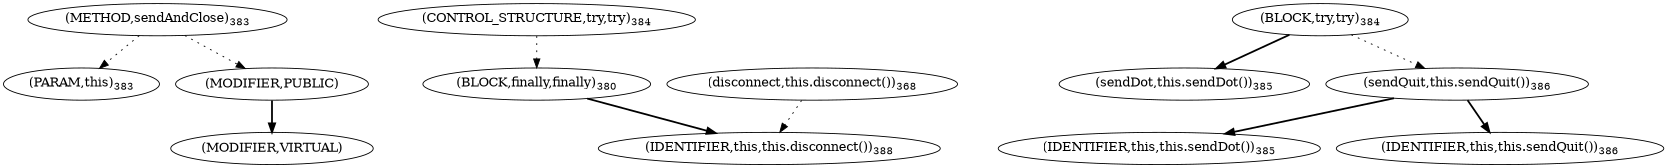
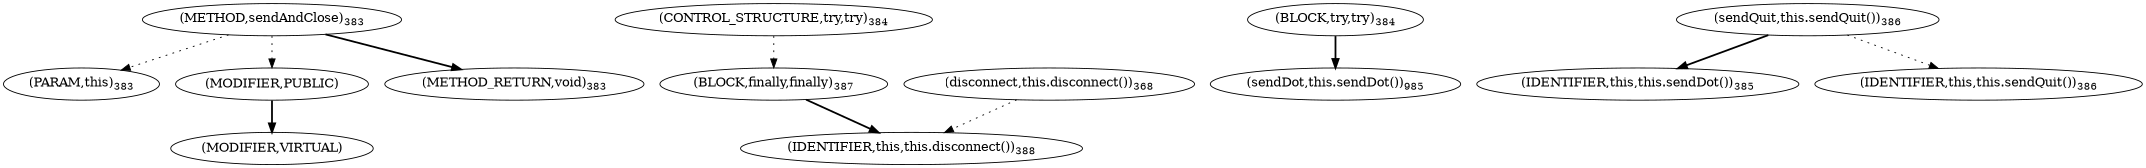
  digraph {
    edge [style=bold]
    n1 [label=<(METHOD,sendAndClose)<SUB>383</SUB>>]
    n2 [label=<(PARAM,this)<SUB>383</SUB>>]
    n3 [label=<(MODIFIER,PUBLIC)>]
+   n4 [label=<(METHOD_RETURN,void)<SUB>383</SUB>>]
    n5 [label=<(MODIFIER,VIRTUAL)>]
    n6 [label=<(CONTROL_STRUCTURE,try,try)<SUB>384</SUB>>]
-   n7 [label=<(BLOCK,finally,finally)<SUB>380</SUB>>]
+   n7 [label=<(BLOCK,finally,finally)<SUB>387</SUB>>]
    n8 [label=<(BLOCK,try,try)<SUB>384</SUB>>]
-   n9 [label=<(sendDot,this.sendDot())<SUB>385</SUB>>]
+   n9 [label=<(sendDot,this.sendDot())<SUB>985</SUB>>]
    n10 [label=<(sendQuit,this.sendQuit())<SUB>386</SUB>>]
    n11 [label=<(IDENTIFIER,this,this.disconnect())<SUB>388</SUB>>]
    n12 [label=<(IDENTIFIER,this,this.sendDot())<SUB>385</SUB>>]
    n13 [label=<(IDENTIFIER,this,this.sendQuit())<SUB>386</SUB>>]
    n14 [label=<(disconnect,this.disconnect())<SUB>368</SUB>>]
    n1 -> n2 [style=dotted]
    n1 -> n3 [style=dotted]
+   n1 -> n4
    n3 -> n5
    n6 -> n7 [style=dotted]
    n7 -> n11
    n8 -> n9
-   n8 -> n10 [style=dotted]
    n10 -> n12
-   n10 -> n13
+   n10 -> n13 [style=dotted]
    n14 -> n11 [style=dotted]
  }
